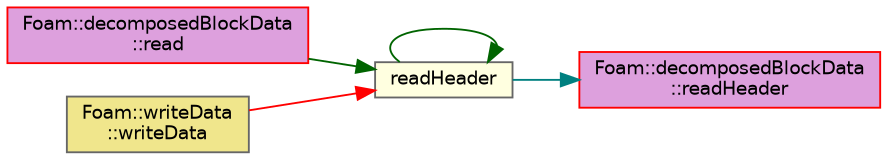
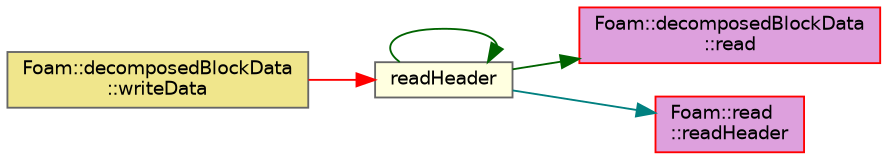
  digraph {
    rankdir=RL
    node [color=red fillcolor=plum fontname=Helvetica fontsize=10 shape=box style=filled]
    edge [color=darkgreen dir=back fontname=Helvetica fontsize=10 labelfontname=Helvetica labelfontsize=10 style=solid]
    n1 [color=gray40 fillcolor=lightyellow fontcolor=black height=0.2 label=readHeader width=0.4]
    n2 [height=0.2 label="Foam::decomposedBlockData\l::read" width=0.4]
-   n3 [color=grey40 fillcolor=khaki height=0.2 label="Foam::writeData\l::writeData" width=0.4]
-   n4 [height=0.2 label="Foam::decomposedBlockData\l::readHeader" width=0.4]
+   n3 [color=grey40 fillcolor=khaki height=0.2 label="Foam::decomposedBlockData\l::writeData" width=0.4]
+   n4 [height=0.2 label="Foam::read\l::readHeader" width=0.4]
    n1 -> n1
-   n1 -> n2
+   n2 -> n1
    n1 -> n3 [color=red]
    n4 -> n1 [color=teal]
  }
